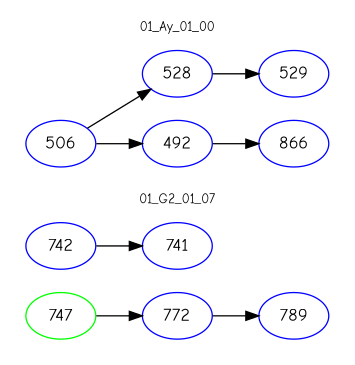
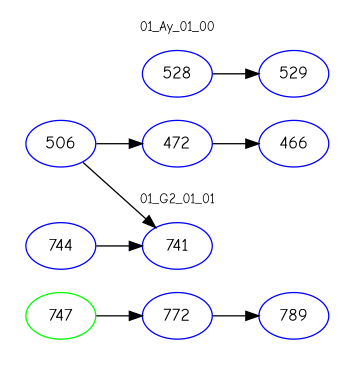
  digraph {
    fontname="Comic Neue"
    rankdir=LR
    node [color=blue fontname="Comic Neue"]
    edge [color=black fontname="Comic Neue"]
    n1 [label=506]
-   n2 [label=492]
+   n2 [label=472]
    n3 [label=528]
-   n4 [label=866]
+   n4 [label=466]
    n5 [label=529]
    n6 [color=green label=747]
-   n7 [label=742]
+   n7 [label=744]
    n8 [label=772]
    n9 [label=741]
    n10 [label=789]
    subgraph cluster_1 {
      color=white
      fontsize=10
      label="01_Ay_01_00"
      n1
      n2
      n3
      n4
      n5
    }
    subgraph cluster_2 {
      color=white
      fontsize=10
-     label="01_G2_01_07"
+     label="01_G2_01_01"
      n6
      n7
      n8
      n9
      n10
    }
    n1 -> n2
-   n1 -> n3
+   n1 -> n9
    n2 -> n4
    n3 -> n5
    n6 -> n8
    n7 -> n9
    n8 -> n10
  }
